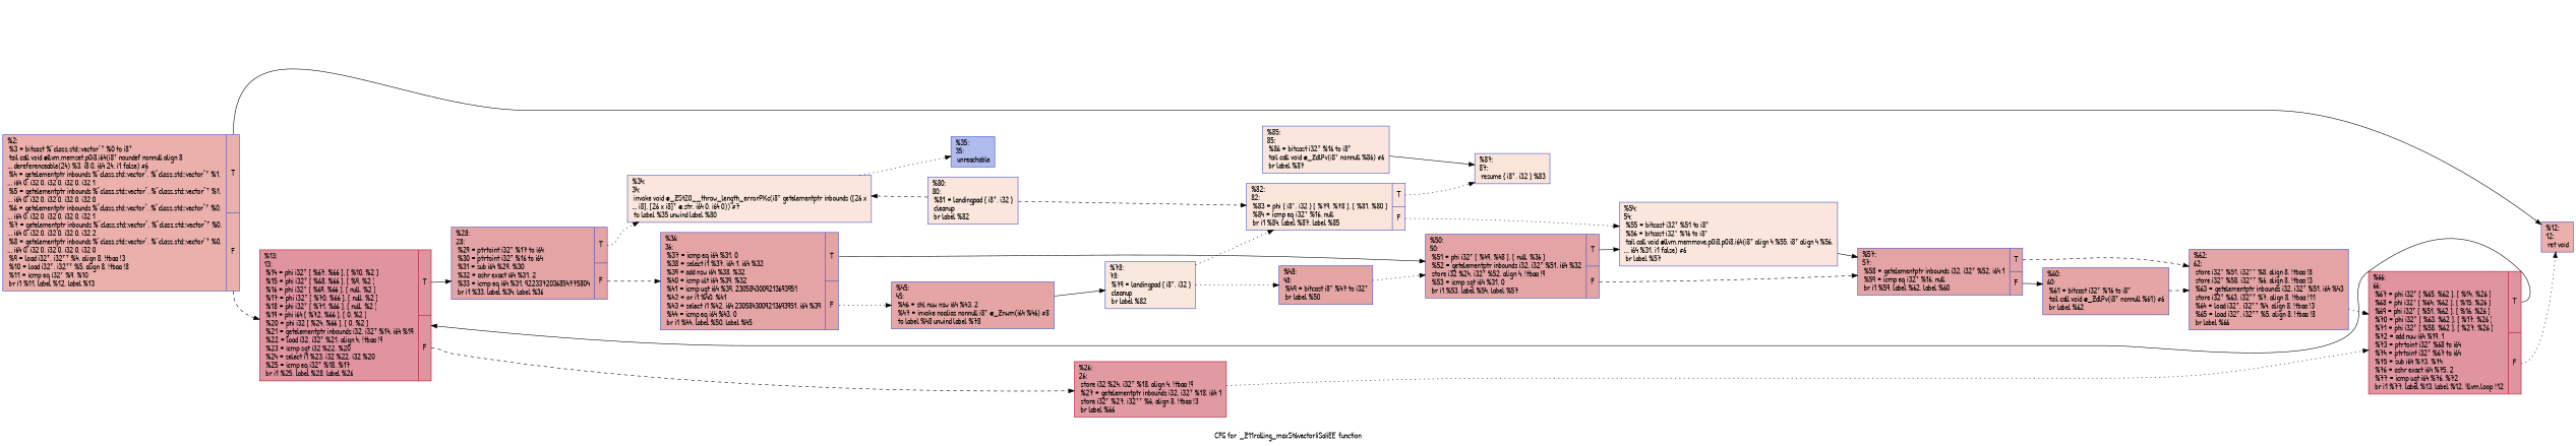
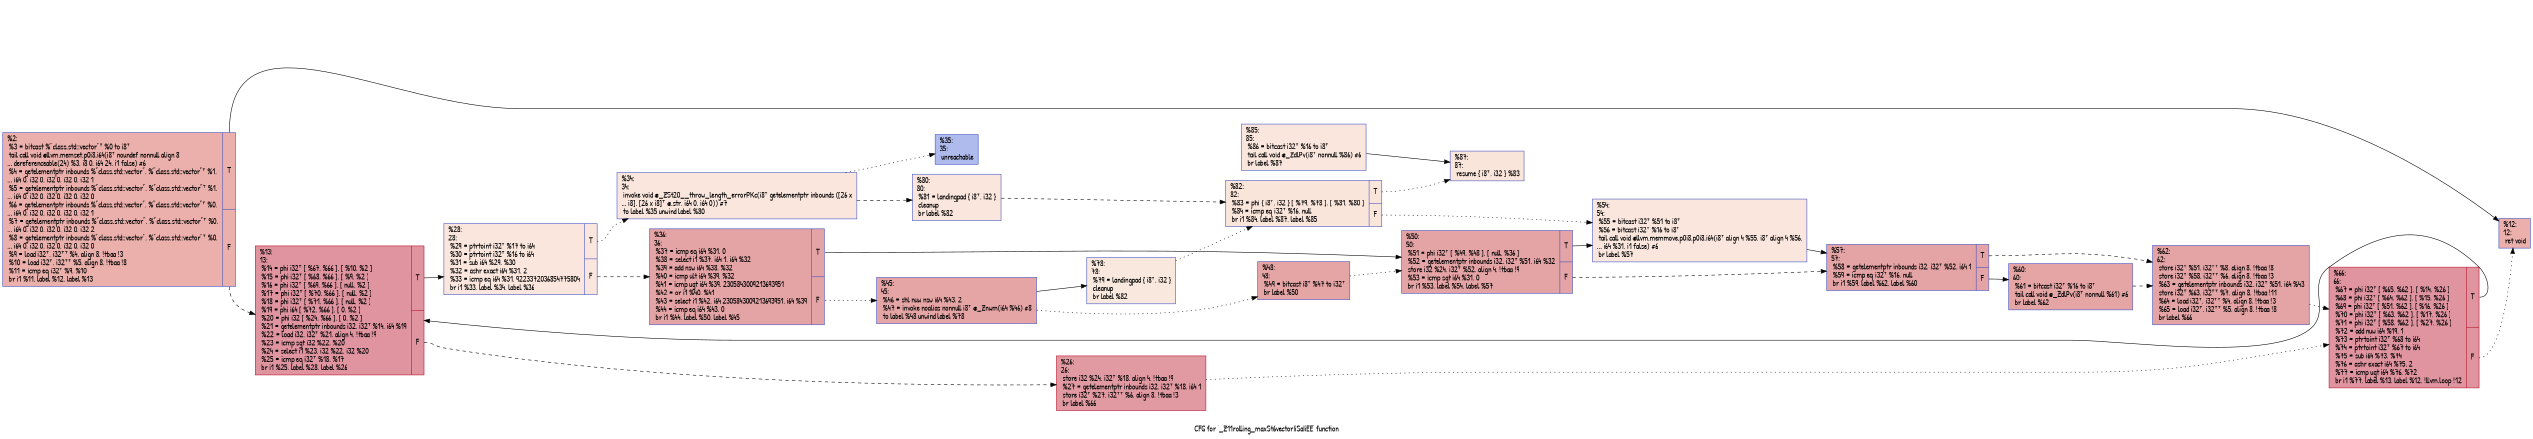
  digraph {
    fontname="Patrick Hand"
    label="CFG for '_Z11rolling_maxSt6vectorIiSaIiEE' function"
    rankdir=LR
    node [color="#3d50c3ff" fillcolor="#c32e3170" fontname="Patrick Hand" shape=record style=filled]
    edge [fontname="Patrick Hand" style=dotted]
    n1 [fillcolor="#d24b4070" label="{%2:\l  %3 = bitcast %\"class.std::vector\"* %0 to i8*\l  tail call void @llvm.memset.p0i8.i64(i8* noundef nonnull align 8\l... dereferenceable(24) %3, i8 0, i64 24, i1 false) #6\l  %4 = getelementptr inbounds %\"class.std::vector\", %\"class.std::vector\"* %1,\l... i64 0, i32 0, i32 0, i32 0, i32 1\l  %5 = getelementptr inbounds %\"class.std::vector\", %\"class.std::vector\"* %1,\l... i64 0, i32 0, i32 0, i32 0, i32 0\l  %6 = getelementptr inbounds %\"class.std::vector\", %\"class.std::vector\"* %0,\l... i64 0, i32 0, i32 0, i32 0, i32 1\l  %7 = getelementptr inbounds %\"class.std::vector\", %\"class.std::vector\"* %0,\l... i64 0, i32 0, i32 0, i32 0, i32 2\l  %8 = getelementptr inbounds %\"class.std::vector\", %\"class.std::vector\"* %0,\l... i64 0, i32 0, i32 0, i32 0, i32 0\l  %9 = load i32*, i32** %4, align 8, !tbaa !3\l  %10 = load i32*, i32** %5, align 8, !tbaa !8\l  %11 = icmp eq i32* %9, %10\l  br i1 %11, label %12, label %13\l|{<s0>T|<s1>F}}"]
    n2 [fillcolor="#d24b4070" label="{%12:\l12:                                               \l  ret void\l}"]
    n3 [color="#b70d28ff" fillcolor="#b70d2870" label="{%13:\l13:                                               \l  %14 = phi i32* [ %67, %66 ], [ %10, %2 ]\l  %15 = phi i32* [ %68, %66 ], [ %9, %2 ]\l  %16 = phi i32* [ %69, %66 ], [ null, %2 ]\l  %17 = phi i32* [ %70, %66 ], [ null, %2 ]\l  %18 = phi i32* [ %71, %66 ], [ null, %2 ]\l  %19 = phi i64 [ %72, %66 ], [ 0, %2 ]\l  %20 = phi i32 [ %24, %66 ], [ 0, %2 ]\l  %21 = getelementptr inbounds i32, i32* %14, i64 %19\l  %22 = load i32, i32* %21, align 4, !tbaa !9\l  %23 = icmp sgt i32 %22, %20\l  %24 = select i1 %23, i32 %22, i32 %20\l  %25 = icmp eq i32* %18, %17\l  br i1 %25, label %28, label %26\l|{<s0>T|<s1>F}}"]
-   n4 [label="{%28:\l28:                                               \l  %29 = ptrtoint i32* %17 to i64\l  %30 = ptrtoint i32* %16 to i64\l  %31 = sub i64 %29, %30\l  %32 = ashr exact i64 %31, 2\l  %33 = icmp eq i64 %31, 9223372036854775804\l  br i1 %33, label %34, label %36\l|{<s0>T|<s1>F}}"]
+   n4 [fillcolor="#f3c7b170" label="{%28:\l28:                                               \l  %29 = ptrtoint i32* %17 to i64\l  %30 = ptrtoint i32* %16 to i64\l  %31 = sub i64 %29, %30\l  %32 = ashr exact i64 %31, 2\l  %33 = icmp eq i64 %31, 9223372036854775804\l  br i1 %33, label %34, label %36\l|{<s0>T|<s1>F}}"]
    n5 [color="#b70d28ff" fillcolor="#bb1b2c70" label="{%26:\l26:                                               \l  store i32 %24, i32* %18, align 4, !tbaa !9\l  %27 = getelementptr inbounds i32, i32* %18, i64 1\l  store i32* %27, i32** %6, align 8, !tbaa !3\l  br label %66\l}"]
    n6 [fillcolor="#f3c7b170" label="{%34:\l34:                                               \l  invoke void @_ZSt20__throw_length_errorPKc(i8* getelementptr inbounds ([26 x\l... i8], [26 x i8]* @.str, i64 0, i64 0)) #7\l          to label %35 unwind label %80\l}"]
    n7 [label="{%36:\l36:                                               \l  %37 = icmp eq i64 %31, 0\l  %38 = select i1 %37, i64 1, i64 %32\l  %39 = add nsw i64 %38, %32\l  %40 = icmp ult i64 %39, %32\l  %41 = icmp ugt i64 %39, 2305843009213693951\l  %42 = or i1 %40, %41\l  %43 = select i1 %42, i64 2305843009213693951, i64 %39\l  %44 = icmp eq i64 %43, 0\l  br i1 %44, label %50, label %45\l|{<s0>T|<s1>F}}"]
    n8 [color="#b70d28ff" fillcolor="#b70d2870" label="{%66:\l66:                                               \l  %67 = phi i32* [ %65, %62 ], [ %14, %26 ]\l  %68 = phi i32* [ %64, %62 ], [ %15, %26 ]\l  %69 = phi i32* [ %51, %62 ], [ %16, %26 ]\l  %70 = phi i32* [ %63, %62 ], [ %17, %26 ]\l  %71 = phi i32* [ %58, %62 ], [ %27, %26 ]\l  %72 = add nuw i64 %19, 1\l  %73 = ptrtoint i32* %68 to i64\l  %74 = ptrtoint i32* %67 to i64\l  %75 = sub i64 %73, %74\l  %76 = ashr exact i64 %75, 2\l  %77 = icmp ugt i64 %76, %72\l  br i1 %77, label %13, label %12, !llvm.loop !12\l|{<s0>T|<s1>F}}"]
    n9 [fillcolor="#4c66d670" label="{%35:\l35:                                               \l  unreachable\l}"]
    n10 [fillcolor="#f3c7b170" label="{%80:\l80:                                               \l  %81 = landingpad \{ i8*, i32 \}\l          cleanup\l  br label %82\l}"]
    n11 [label="{%50:\l50:                                               \l  %51 = phi i32* [ %49, %48 ], [ null, %36 ]\l  %52 = getelementptr inbounds i32, i32* %51, i64 %32\l  store i32 %24, i32* %52, align 4, !tbaa !9\l  %53 = icmp sgt i64 %31, 0\l  br i1 %53, label %54, label %57\l|{<s0>T|<s1>F}}"]
    n12 [fillcolor="#c5333470" label="{%45:\l45:                                               \l  %46 = shl nuw nsw i64 %43, 2\l  %47 = invoke noalias nonnull i8* @_Znwm(i64 %46) #8\l          to label %48 unwind label %78\l}"]
    n13 [fillcolor="#f4c5ad70" label="{%82:\l82:                                               \l  %83 = phi \{ i8*, i32 \} [ %79, %78 ], [ %81, %80 ]\l  %84 = icmp eq i32* %16, null\l  br i1 %84, label %87, label %85\l|{<s0>T|<s1>F}}"]
    n14 [fillcolor="#f3c7b170" label="{%54:\l54:                                               \l  %55 = bitcast i32* %51 to i8*\l  %56 = bitcast i32* %16 to i8*\l  tail call void @llvm.memmove.p0i8.p0i8.i64(i8* align 4 %55, i8* align 4 %56,\l... i64 %31, i1 false) #6\l  br label %57\l}"]
    n15 [label="{%57:\l57:                                               \l  %58 = getelementptr inbounds i32, i32* %52, i64 1\l  %59 = icmp eq i32* %16, null\l  br i1 %59, label %62, label %60\l|{<s0>T|<s1>F}}"]
    n16 [fillcolor="#c5333470" label="{%48:\l48:                                               \l  %49 = bitcast i8* %47 to i32*\l  br label %50\l}"]
    n17 [fillcolor="#f2cab570" label="{%78:\l78:                                               \l  %79 = landingpad \{ i8*, i32 \}\l          cleanup\l  br label %82\l}"]
    n18 [fillcolor="#f4c5ad70" label="{%87:\l87:                                               \l  resume \{ i8*, i32 \} %83\l}"]
    n19 [label="{%62:\l62:                                               \l  store i32* %51, i32** %8, align 8, !tbaa !8\l  store i32* %58, i32** %6, align 8, !tbaa !3\l  %63 = getelementptr inbounds i32, i32* %51, i64 %43\l  store i32* %63, i32** %7, align 8, !tbaa !11\l  %64 = load i32*, i32** %4, align 8, !tbaa !3\l  %65 = load i32*, i32** %5, align 8, !tbaa !8\l  br label %66\l}"]
    n20 [fillcolor="#c5333470" label="{%60:\l60:                                               \l  %61 = bitcast i32* %16 to i8*\l  tail call void @_ZdlPv(i8* nonnull %61) #6\l  br label %62\l}"]
    n21 [fillcolor="#f3c7b170" label="{%85:\l85:                                               \l  %86 = bitcast i32* %16 to i8*\l  tail call void @_ZdlPv(i8* nonnull %86) #6\l  br label %87\l}"]
    n1 -> n2 [style=solid tailport=s0]
    n1 -> n3 [style=dashed tailport=s1]
    n3 -> n4 [style=solid tailport=s0]
    n3 -> n5 [style=dashed tailport=s1]
    n4 -> n6 [tailport=s0]
    n4 -> n7 [style=dashed tailport=s1]
    n5 -> n8
    n6 -> n9
-   n10 -> n6 [style=dashed]
+   n6 -> n10 [style=dashed]
    n7 -> n11 [style=solid tailport=s0]
    n7 -> n12 [tailport=s1]
    n8 -> n2 [tailport=s1]
    n8 -> n3 [style=solid tailport=s0]
    n10 -> n13 [style=dashed]
    n11 -> n14 [style=solid tailport=s0]
    n11 -> n15 [style=dashed tailport=s1]
-   n17 -> n16
+   n12 -> n16
    n12 -> n17 [style=solid]
    n13 -> n14 [tailport=s1]
    n13 -> n18 [tailport=s0]
    n14 -> n15 [style=solid]
    n15 -> n19 [style=dashed tailport=s0]
    n15 -> n20 [style=solid tailport=s1]
    n16 -> n11
    n17 -> n13
    n19 -> n8
    n20 -> n19 [style=dashed]
    n21 -> n18 [style=solid]
  }
